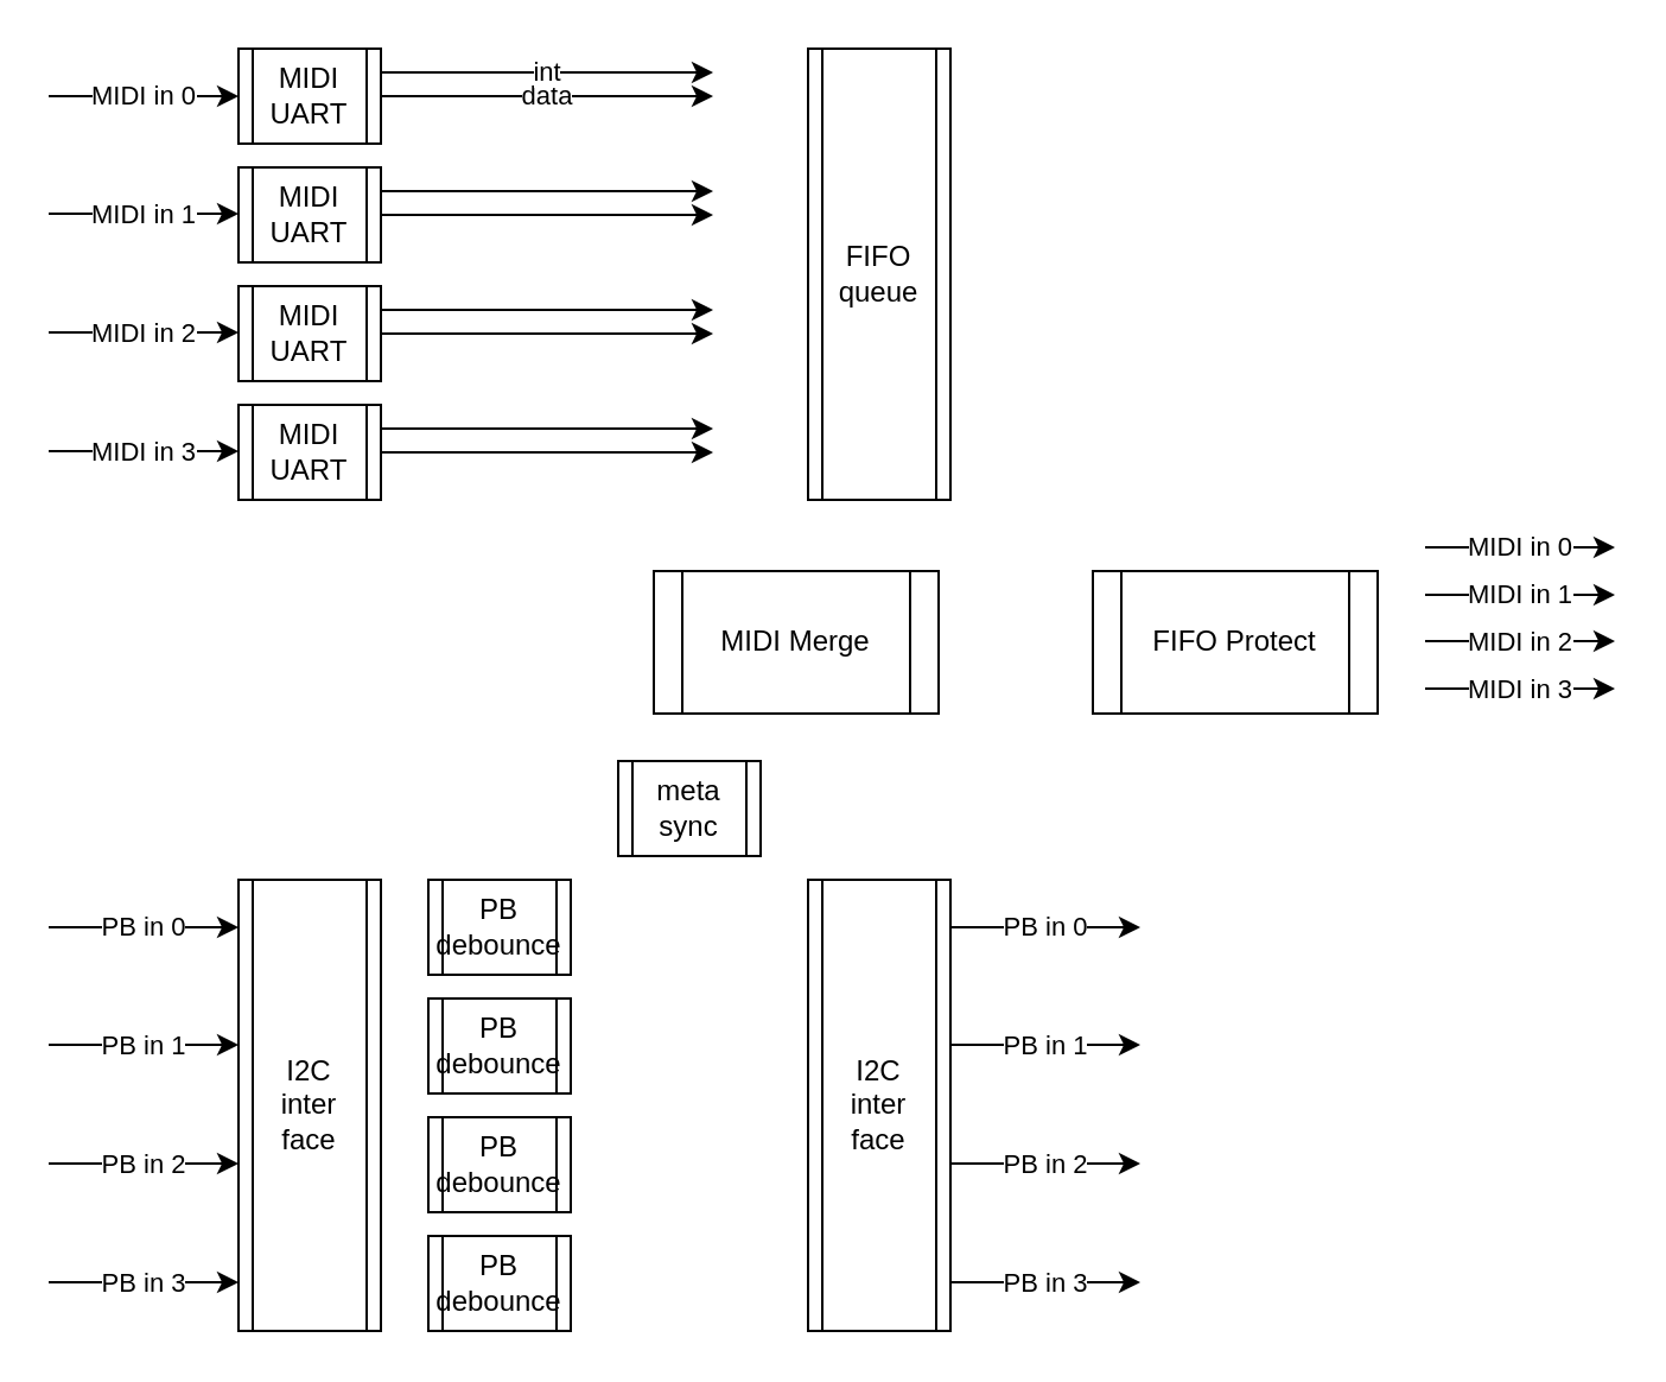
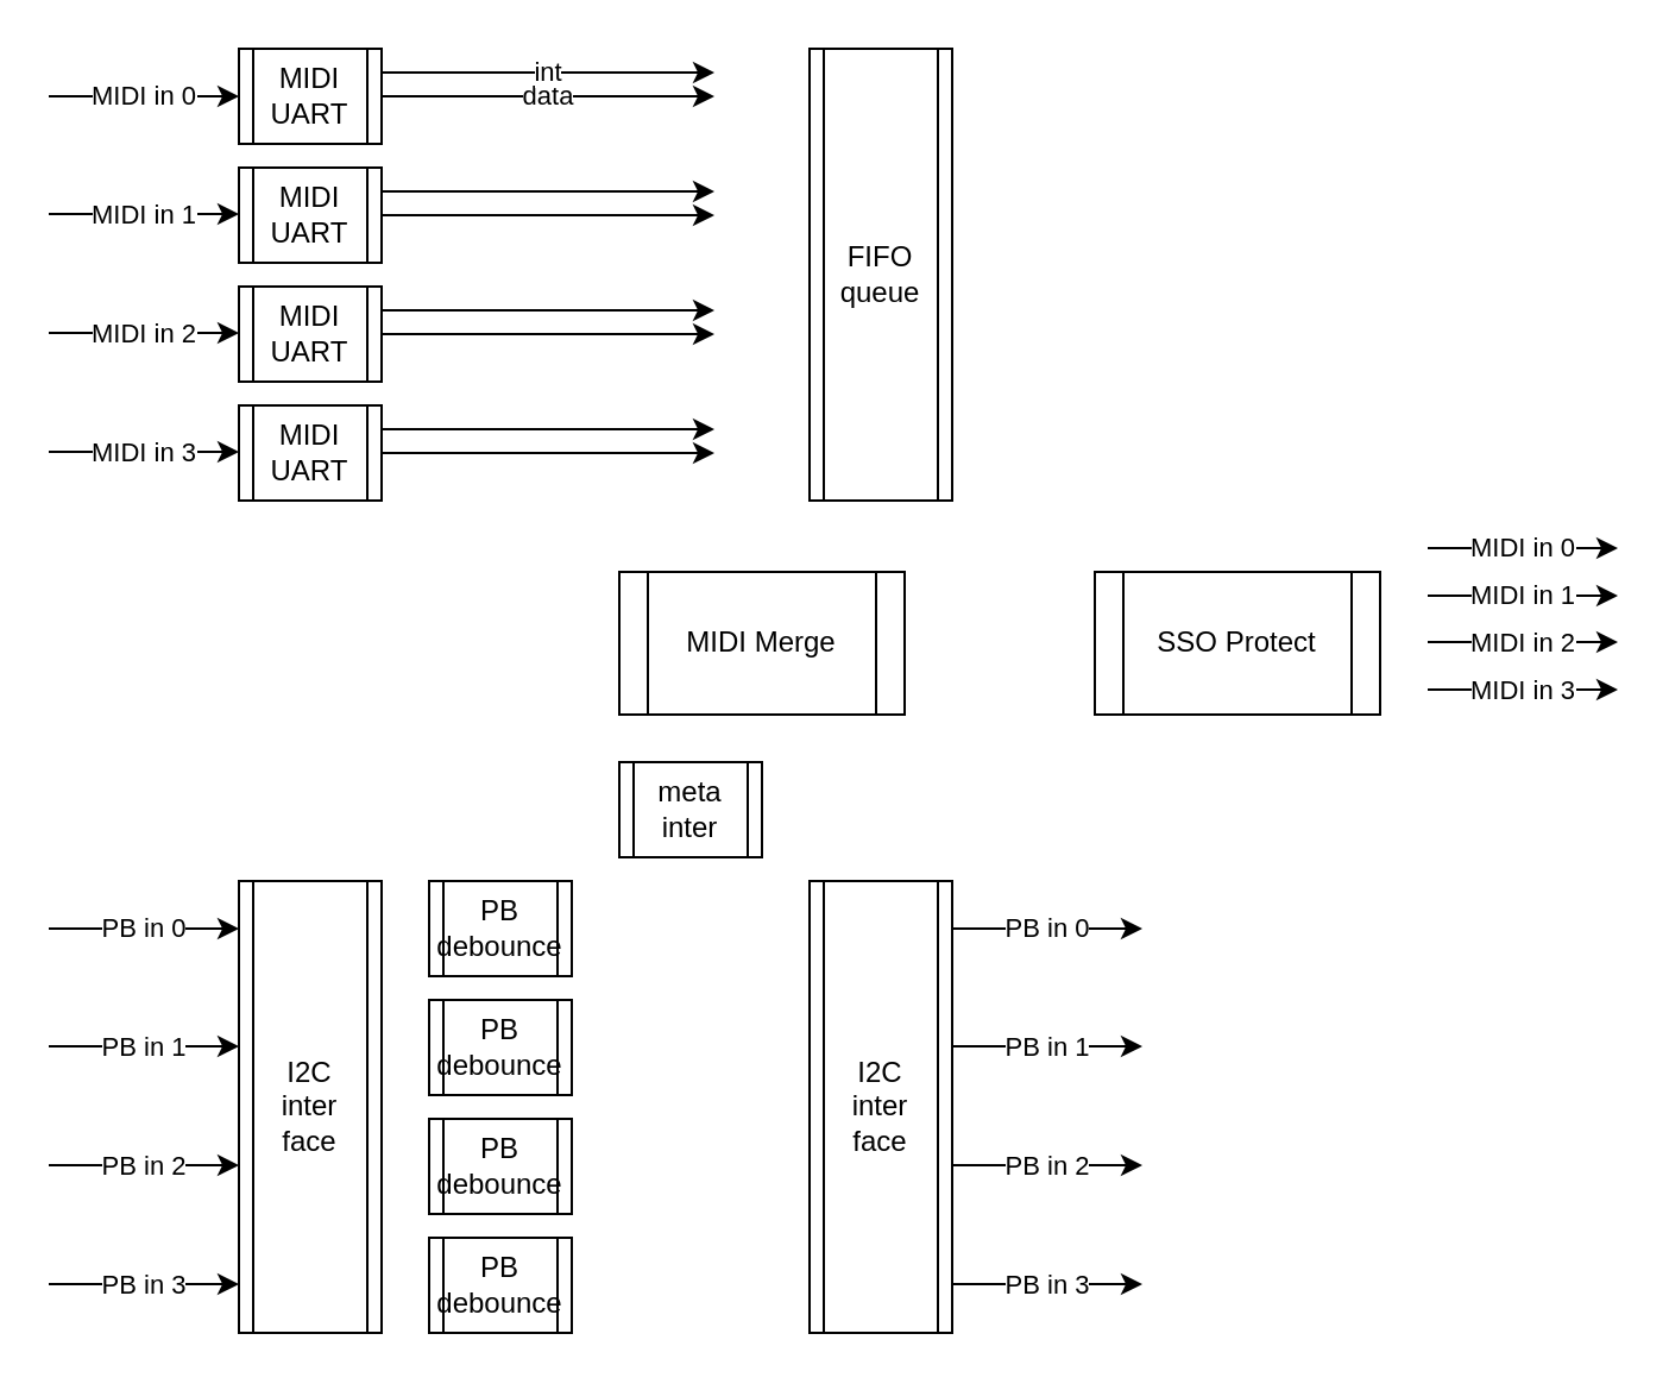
  <mxCell id="0" />
  <mxCell id="1" parent="0" />
  <mxCell id="2" value="MIDI in 0" style="endArrow=classic;html=1;" parent="1" edge="1"><mxGeometry width="50" height="50" relative="1" as="geometry"><mxPoint x="20" y="40" as="sourcePoint" /><mxPoint x="100" y="40" as="targetPoint" /></mxGeometry></mxCell>
  <mxCell id="3" value="MIDI in 1" style="endArrow=classic;html=1;" parent="1" edge="1"><mxGeometry width="50" height="50" relative="1" as="geometry"><mxPoint x="20" y="89.5" as="sourcePoint" /><mxPoint x="100" y="89.5" as="targetPoint" /><Array as="points"><mxPoint x="60" y="89.5" /></Array></mxGeometry></mxCell>
  <mxCell id="4" value="MIDI in 2" style="endArrow=classic;html=1;" parent="1" edge="1"><mxGeometry width="50" height="50" relative="1" as="geometry"><mxPoint x="20" y="139.5" as="sourcePoint" /><mxPoint x="100" y="139.5" as="targetPoint" /><Array as="points"><mxPoint x="60" y="139.5" /></Array></mxGeometry></mxCell>
  <mxCell id="5" value="MIDI in 3" style="endArrow=classic;html=1;" parent="1" edge="1"><mxGeometry width="50" height="50" relative="1" as="geometry"><mxPoint x="20" y="189.5" as="sourcePoint" /><mxPoint x="100" y="189.5" as="targetPoint" /><Array as="points"><mxPoint x="60" y="189.5" /></Array></mxGeometry></mxCell>
  <mxCell id="6" value="data" style="edgeStyle=orthogonalEdgeStyle;rounded=0;orthogonalLoop=1;jettySize=auto;html=1;exitX=1;exitY=0.5;exitDx=0;exitDy=0;" parent="1" source="8" edge="1"><mxGeometry relative="1" as="geometry"><mxPoint x="300" y="40" as="targetPoint" /></mxGeometry></mxCell>
  <mxCell id="7" value="int" style="edgeStyle=orthogonalEdgeStyle;rounded=0;orthogonalLoop=1;jettySize=auto;html=1;exitX=1;exitY=0.25;exitDx=0;exitDy=0;" edge="1" parent="1" source="8"><mxGeometry relative="1" as="geometry"><mxPoint x="300" y="30" as="targetPoint" /></mxGeometry></mxCell>
  <mxCell id="8" value="&lt;div&gt;MIDI&lt;/div&gt;&lt;div&gt;UART&lt;br&gt;&lt;/div&gt;" style="shape=process;whiteSpace=wrap;html=1;backgroundOutline=1;" parent="1" vertex="1"><mxGeometry x="100" y="20" width="60" height="40" as="geometry" /></mxCell>
  <mxCell id="9" style="edgeStyle=orthogonalEdgeStyle;rounded=0;orthogonalLoop=1;jettySize=auto;html=1;exitX=1;exitY=0.5;exitDx=0;exitDy=0;" parent="1" source="11" edge="1"><mxGeometry relative="1" as="geometry"><mxPoint x="300" y="90" as="targetPoint" /></mxGeometry></mxCell>
  <mxCell id="10" style="edgeStyle=orthogonalEdgeStyle;rounded=0;orthogonalLoop=1;jettySize=auto;html=1;exitX=1;exitY=0.25;exitDx=0;exitDy=0;" edge="1" parent="1" source="11"><mxGeometry relative="1" as="geometry"><mxPoint x="300" y="80" as="targetPoint" /></mxGeometry></mxCell>
  <mxCell id="11" value="MIDI UART" style="shape=process;whiteSpace=wrap;html=1;backgroundOutline=1;" parent="1" vertex="1"><mxGeometry x="100" y="70" width="60" height="40" as="geometry" /></mxCell>
  <mxCell id="12" style="edgeStyle=orthogonalEdgeStyle;rounded=0;orthogonalLoop=1;jettySize=auto;html=1;exitX=1;exitY=0.5;exitDx=0;exitDy=0;" parent="1" source="14" edge="1"><mxGeometry relative="1" as="geometry"><mxPoint x="300" y="140" as="targetPoint" /></mxGeometry></mxCell>
  <mxCell id="13" style="edgeStyle=orthogonalEdgeStyle;rounded=0;orthogonalLoop=1;jettySize=auto;html=1;exitX=1;exitY=0.25;exitDx=0;exitDy=0;" edge="1" parent="1" source="14"><mxGeometry relative="1" as="geometry"><mxPoint x="300" y="130" as="targetPoint" /></mxGeometry></mxCell>
  <mxCell id="14" value="MIDI UART" style="shape=process;whiteSpace=wrap;html=1;backgroundOutline=1;" parent="1" vertex="1"><mxGeometry x="100" y="120" width="60" height="40" as="geometry" /></mxCell>
  <mxCell id="15" style="edgeStyle=orthogonalEdgeStyle;rounded=0;orthogonalLoop=1;jettySize=auto;html=1;exitX=1;exitY=0.5;exitDx=0;exitDy=0;" parent="1" source="17" edge="1"><mxGeometry relative="1" as="geometry"><mxPoint x="300" y="190" as="targetPoint" /></mxGeometry></mxCell>
  <mxCell id="16" style="edgeStyle=orthogonalEdgeStyle;rounded=0;orthogonalLoop=1;jettySize=auto;html=1;exitX=1;exitY=0.25;exitDx=0;exitDy=0;" edge="1" parent="1" source="17"><mxGeometry relative="1" as="geometry"><mxPoint x="300" y="180" as="targetPoint" /></mxGeometry></mxCell>
  <mxCell id="17" value="MIDI UART" style="shape=process;whiteSpace=wrap;html=1;backgroundOutline=1;" parent="1" vertex="1"><mxGeometry x="100" y="170" width="60" height="40" as="geometry" /></mxCell>
  <mxCell id="18" value="&lt;div&gt;FIFO&lt;/div&gt;&lt;div&gt;queue&lt;br&gt;&lt;/div&gt;" style="shape=process;whiteSpace=wrap;html=1;backgroundOutline=1;" parent="1" vertex="1"><mxGeometry x="340" y="20" width="60" height="190" as="geometry" /></mxCell>
  <mxCell id="19" value="PB in 0" style="endArrow=classic;html=1;" parent="1" edge="1"><mxGeometry width="50" height="50" relative="1" as="geometry"><mxPoint x="20" y="390" as="sourcePoint" /><mxPoint x="100" y="390" as="targetPoint" /></mxGeometry></mxCell>
  <mxCell id="20" value="PB in 1" style="endArrow=classic;html=1;" parent="1" edge="1"><mxGeometry width="50" height="50" relative="1" as="geometry"><mxPoint x="20" y="439.5" as="sourcePoint" /><mxPoint x="100" y="439.5" as="targetPoint" /><Array as="points"><mxPoint x="60" y="439.5" /></Array></mxGeometry></mxCell>
  <mxCell id="21" value="PB in 2" style="endArrow=classic;html=1;" parent="1" edge="1"><mxGeometry width="50" height="50" relative="1" as="geometry"><mxPoint x="20" y="489.5" as="sourcePoint" /><mxPoint x="100" y="489.5" as="targetPoint" /><Array as="points"><mxPoint x="60" y="489.5" /></Array></mxGeometry></mxCell>
  <mxCell id="22" value="PB in 3" style="endArrow=classic;html=1;" parent="1" edge="1"><mxGeometry width="50" height="50" relative="1" as="geometry"><mxPoint x="20" y="539.5" as="sourcePoint" /><mxPoint x="100" y="539.5" as="targetPoint" /><Array as="points"><mxPoint x="60" y="539.5" /></Array></mxGeometry></mxCell>
  <mxCell id="23" value="&lt;div&gt;I2C&lt;/div&gt;&lt;div&gt;inter&lt;/div&gt;&lt;div&gt;face&lt;br&gt;&lt;/div&gt;" style="shape=process;whiteSpace=wrap;html=1;backgroundOutline=1;" parent="1" vertex="1"><mxGeometry x="100" y="370" width="60" height="190" as="geometry" /></mxCell>
  <mxCell id="24" value="&lt;div&gt;PB&lt;/div&gt;&lt;div&gt;debounce&lt;br&gt;&lt;/div&gt;" style="shape=process;whiteSpace=wrap;html=1;backgroundOutline=1;" parent="1" vertex="1"><mxGeometry x="180" y="370" width="60" height="40" as="geometry" /></mxCell>
  <mxCell id="25" value="&lt;div&gt;PB&lt;/div&gt;&lt;div&gt;debounce&lt;br&gt;&lt;/div&gt;" style="shape=process;whiteSpace=wrap;html=1;backgroundOutline=1;" parent="1" vertex="1"><mxGeometry x="180" y="420" width="60" height="40" as="geometry" /></mxCell>
  <mxCell id="26" value="&lt;div&gt;PB&lt;/div&gt;&lt;div&gt;debounce&lt;br&gt;&lt;/div&gt;" style="shape=process;whiteSpace=wrap;html=1;backgroundOutline=1;" parent="1" vertex="1"><mxGeometry x="180" y="470" width="60" height="40" as="geometry" /></mxCell>
  <mxCell id="27" value="&lt;div&gt;PB&lt;/div&gt;&lt;div&gt;debounce&lt;br&gt;&lt;/div&gt;" style="shape=process;whiteSpace=wrap;html=1;backgroundOutline=1;" parent="1" vertex="1"><mxGeometry x="180" y="520" width="60" height="40" as="geometry" /></mxCell>
  <mxCell id="28" value="&lt;div&gt;I2C&lt;/div&gt;&lt;div&gt;inter&lt;/div&gt;&lt;div&gt;face&lt;br&gt;&lt;/div&gt;" style="shape=process;whiteSpace=wrap;html=1;backgroundOutline=1;" parent="1" vertex="1"><mxGeometry x="340" y="370" width="60" height="190" as="geometry" /></mxCell>
  <mxCell id="29" value="PB in 0" style="endArrow=classic;html=1;" parent="1" edge="1"><mxGeometry width="50" height="50" relative="1" as="geometry"><mxPoint x="400" y="390" as="sourcePoint" /><mxPoint x="480" y="390" as="targetPoint" /></mxGeometry></mxCell>
  <mxCell id="30" value="PB in 1" style="endArrow=classic;html=1;" parent="1" edge="1"><mxGeometry width="50" height="50" relative="1" as="geometry"><mxPoint x="400" y="439.5" as="sourcePoint" /><mxPoint x="480" y="439.5" as="targetPoint" /><Array as="points"><mxPoint x="440" y="439.5" /></Array></mxGeometry></mxCell>
  <mxCell id="31" value="PB in 2" style="endArrow=classic;html=1;" parent="1" edge="1"><mxGeometry width="50" height="50" relative="1" as="geometry"><mxPoint x="400" y="489.5" as="sourcePoint" /><mxPoint x="480" y="489.5" as="targetPoint" /><Array as="points"><mxPoint x="440" y="489.5" /></Array></mxGeometry></mxCell>
  <mxCell id="32" value="PB in 3" style="endArrow=classic;html=1;" parent="1" edge="1"><mxGeometry width="50" height="50" relative="1" as="geometry"><mxPoint x="400" y="539.5" as="sourcePoint" /><mxPoint x="480" y="539.5" as="targetPoint" /><Array as="points"><mxPoint x="440" y="539.5" /></Array></mxGeometry></mxCell>
- <mxCell id="33" value="&lt;div&gt;meta&lt;/div&gt;&lt;div&gt;sync&lt;br&gt;&lt;/div&gt;" style="shape=process;whiteSpace=wrap;html=1;backgroundOutline=1;" parent="1" vertex="1"><mxGeometry x="260" y="320" width="60" height="40" as="geometry" /></mxCell>
- <mxCell id="34" value="MIDI Merge" style="shape=process;whiteSpace=wrap;html=1;backgroundOutline=1;" parent="1" vertex="1"><mxGeometry x="275" y="240" width="120" height="60" as="geometry" /></mxCell>
- <mxCell id="35" value="FIFO Protect" style="shape=process;whiteSpace=wrap;html=1;backgroundOutline=1;" parent="1" vertex="1"><mxGeometry x="460" y="240" width="120" height="60" as="geometry" /></mxCell>
+ <mxCell id="33" value="&lt;div&gt;meta&lt;/div&gt;&lt;div&gt;inter&lt;br&gt;&lt;/div&gt;" style="shape=process;whiteSpace=wrap;html=1;backgroundOutline=1;" parent="1" vertex="1"><mxGeometry x="260" y="320" width="60" height="40" as="geometry" /></mxCell>
+ <mxCell id="34" value="MIDI Merge" style="shape=process;whiteSpace=wrap;html=1;backgroundOutline=1;" parent="1" vertex="1"><mxGeometry x="260" y="240" width="120" height="60" as="geometry" /></mxCell>
+ <mxCell id="35" value="SSO Protect" style="shape=process;whiteSpace=wrap;html=1;backgroundOutline=1;" parent="1" vertex="1"><mxGeometry x="460" y="240" width="120" height="60" as="geometry" /></mxCell>
  <mxCell id="36" value="MIDI in 0" style="endArrow=classic;html=1;" parent="1" edge="1"><mxGeometry width="50" height="50" relative="1" as="geometry"><mxPoint x="600" y="230" as="sourcePoint" /><mxPoint x="680" y="230" as="targetPoint" /></mxGeometry></mxCell>
  <mxCell id="37" value="MIDI in 1" style="endArrow=classic;html=1;" parent="1" edge="1"><mxGeometry width="50" height="50" relative="1" as="geometry"><mxPoint x="600" y="250" as="sourcePoint" /><mxPoint x="680" y="250" as="targetPoint" /><Array as="points"><mxPoint x="640" y="250" /></Array></mxGeometry></mxCell>
  <mxCell id="38" value="MIDI in 2" style="endArrow=classic;html=1;" parent="1" edge="1"><mxGeometry width="50" height="50" relative="1" as="geometry"><mxPoint x="600" y="269.5" as="sourcePoint" /><mxPoint x="680" y="269.5" as="targetPoint" /><Array as="points"><mxPoint x="640" y="269.5" /></Array></mxGeometry></mxCell>
  <mxCell id="39" value="MIDI in 3" style="endArrow=classic;html=1;" parent="1" edge="1"><mxGeometry width="50" height="50" relative="1" as="geometry"><mxPoint x="600" y="289.5" as="sourcePoint" /><mxPoint x="680" y="289.5" as="targetPoint" /><Array as="points"><mxPoint x="640" y="289.5" /></Array></mxGeometry></mxCell>
